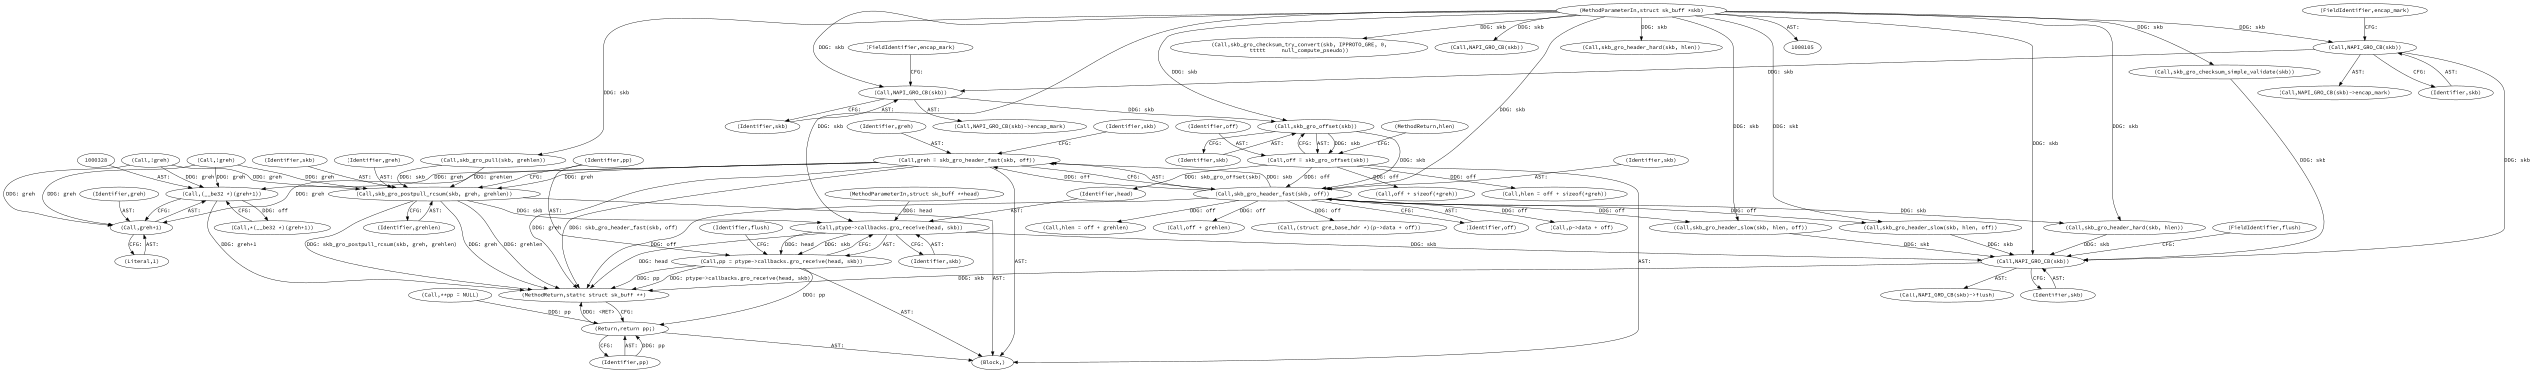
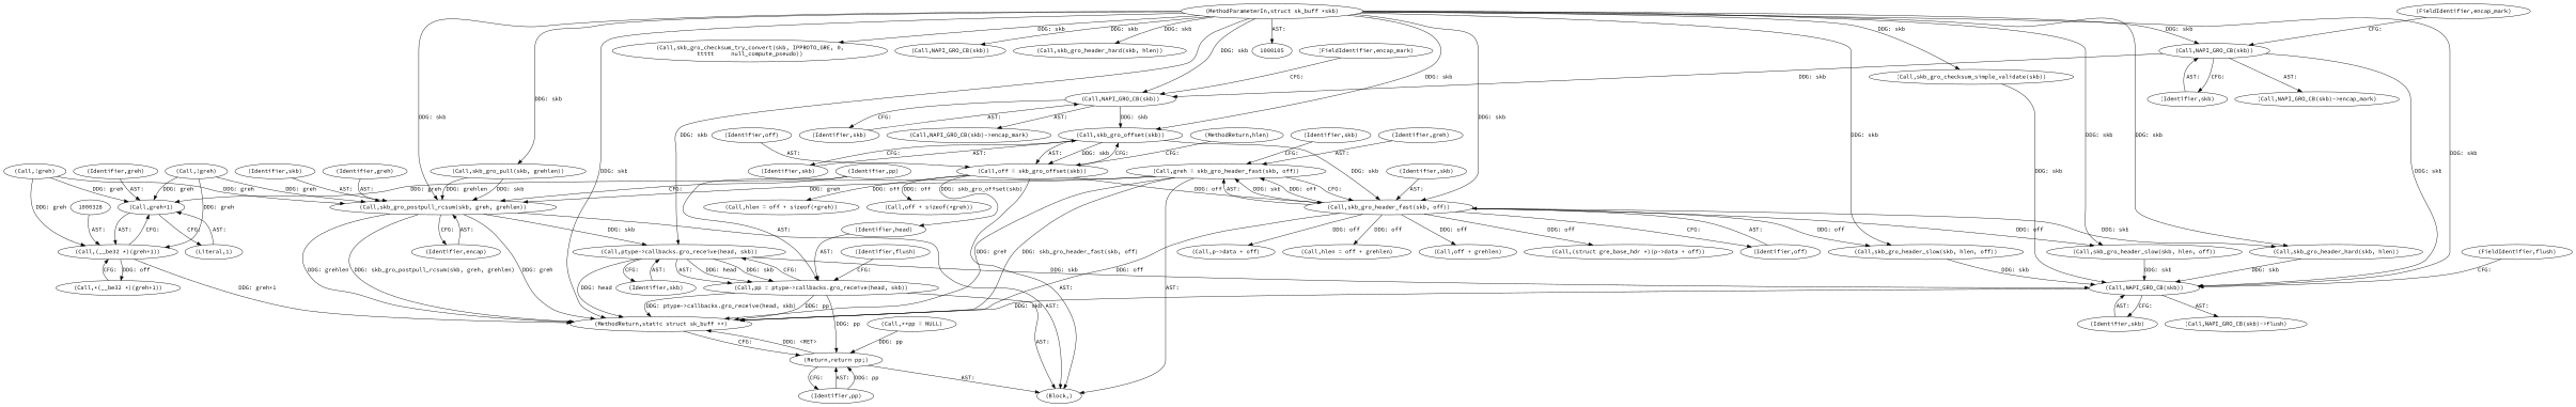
  digraph {
    fontname="Source Code Pro"
    node [fontname="Source Code Pro"]
    edge [fontname="Source Code Pro"]
    n1 [label="(Call,greh = skb_gro_header_fast(skb, off))"]
    n2 [label="(Call,skb_gro_header_fast(skb, off))"]
    n3 [label="(Call,(__be32 *)(greh+1))"]
    n4 [label="(Call,greh+1)"]
    n5 [label="(Call,skb_gro_postpull_rcsum(skb, greh, grehlen))"]
    n6 [label="(MethodReturn,static struct sk_buff **)"]
    n7 [label="(Block,)"]
    n8 [label="(Call,skb_gro_header_slow(skb, hlen, off))"]
    n9 [label="(Call,skb_gro_header_slow(skb, hlen, off))"]
    n10 [label="(Call,off + grehlen)"]
    n11 [label="(Call,skb_gro_header_hard(skb, hlen))"]
    n12 [label="(Call,(struct gre_base_hdr *)(p->data + off))"]
    n13 [label="(Identifier,off)"]
    n14 [label="(Call,p->data + off)"]
    n15 [label="(Call,hlen = off + grehlen)"]
    n16 [label="(Call,*(__be32 *)(greh+1))"]
    n17 [label="(Literal,1)"]
    n18 [label="(Call,ptype->callbacks.gro_receive(head, skb))"]
-   n19 [label="(Identifier,grehlen)"]
+   n19 [label="(Identifier,encap)"]
    n20 [label="(Return,return pp;)"]
    n21 [label="(Call,NAPI_GRO_CB(skb))"]
    n22 [label="(Call,skb_gro_offset(skb))"]
    n23 [label="(Call,off = skb_gro_offset(skb))"]
    n24 [label="(Identifier,skb)"]
    n25 [label="(Call,off + sizeof(*greh))"]
    n26 [label="(Call,hlen = off + sizeof(*greh))"]
    n27 [label="(Identifier,head)"]
    n28 [label="(Call,NAPI_GRO_CB(skb))"]
    n29 [label="(Identifier,skb)"]
    n30 [label="(Call,NAPI_GRO_CB(skb)->encap_mark)"]
    n31 [label="(Call,NAPI_GRO_CB(skb))"]
    n32 [label="(Call,NAPI_GRO_CB(skb)->encap_mark)"]
    n33 [label="(Identifier,skb)"]
    n34 [label="(Call,NAPI_GRO_CB(skb)->flush)"]
    n35 [label="(Identifier,skb)"]
    n36 [label="(MethodParameterIn,struct sk_buff *skb)"]
    n37 [label="(Call,skb_gro_checksum_try_convert(skb, IPPROTO_GRE, 0,\n\t\t\t\t\t     null_compute_pseudo))"]
    n38 [label="(Call,NAPI_GRO_CB(skb))"]
    n39 [label="(Call,skb_gro_checksum_simple_validate(skb))"]
    n40 [label="(Call,skb_gro_header_hard(skb, hlen))"]
    n41 [label="(Call,skb_gro_pull(skb, grehlen))"]
    1000105
    n43 [label="(Call,pp = ptype->callbacks.gro_receive(head, skb))"]
    n44 [label="(Identifier,skb)"]
    n45 [label="(Identifier,pp)"]
    n46 [label="(Call,!greh)"]
    n47 [label="(Identifier,pp)"]
    n48 [label="(Identifier,off)"]
    n49 [label="(MethodReturn,hlen)"]
    n50 [label="(Identifier,skb)"]
    n51 [label="(Identifier,flush)"]
    n52 [label="(FieldIdentifier,flush)"]
    n53 [label="(Identifier,skb)"]
-   n54 [label="(MethodParameterIn,struct sk_buff **head)"]
    n55 [label="(Identifier,greh)"]
    n56 [label="(Identifier,greh)"]
    n57 [label="(Call,**pp = NULL)"]
    n58 [label="(Identifier,skb)"]
    n59 [label="(Identifier,greh)"]
    n60 [label="(Call,!greh)"]
    n61 [label="(FieldIdentifier,encap_mark)"]
    n62 [label="(FieldIdentifier,encap_mark)"]
    1000328
    n1 -> n2 [label="CFG: "]
-   n1 -> n3 [label="DDG: greh"]
    n1 -> n4 [label="DDG: greh"]
    n1 -> n5 [label="DDG: greh"]
    n1 -> n6 [label="DDG: skb_gro_header_fast(skb, off)"]
    n1 -> n6 [label="DDG: greh"]
    n1 -> n7 [label="AST: "]
    n2 -> n1 [label="AST: "]
    n2 -> n1 [label="DDG: skb"]
    n2 -> n1 [label="DDG: off"]
    n2 -> n6 [label="DDG: off"]
    n2 -> n8 [label="DDG: off"]
    n2 -> n9 [label="DDG: off"]
    n2 -> n10 [label="DDG: off"]
    n2 -> n11 [label="DDG: skb"]
    n2 -> n12 [label="DDG: off"]
    n2 -> n13 [label="CFG: "]
    n2 -> n14 [label="DDG: off"]
    n2 -> n15 [label="DDG: off"]
    n3 -> n4 [label="CFG: "]
    n3 -> n6 [label="DDG: greh+1"]
    n3 -> n16 [label="DDG: off"]
    n4 -> n3 [label="AST: "]
    n4 -> n17 [label="CFG: "]
    n5 -> n6 [label="DDG: skb_gro_postpull_rcsum(skb, greh, grehlen)"]
    n5 -> n6 [label="DDG: grehlen"]
    n5 -> n6 [label="DDG: greh"]
    n5 -> n7 [label="AST: "]
    n5 -> n18 [label="DDG: skb"]
    n5 -> n19 [label="CFG: "]
    n6 -> n20 [label="CFG: "]
    n8 -> n21 [label="DDG: skb"]
    n9 -> n21 [label="DDG: skb"]
    n11 -> n21 [label="DDG: skb"]
    n13 -> n2 [label="AST: "]
    n16 -> n3 [label="CFG: "]
    n17 -> n4 [label="AST: "]
    n18 -> n6 [label="DDG: head"]
    n18 -> n21 [label="DDG: skb"]
    n18 -> n43 [label="AST: "]
    n18 -> n43 [label="DDG: head"]
    n18 -> n43 [label="DDG: skb"]
    n18 -> n44 [label="CFG: "]
    n19 -> n5 [label="AST: "]
    n20 -> n6 [label="DDG: <RET>"]
    n20 -> n7 [label="AST: "]
    n20 -> n45 [label="CFG: "]
    n21 -> n6 [label="DDG: skb"]
    n21 -> n34 [label="AST: "]
    n21 -> n35 [label="CFG: "]
    n22 -> n2 [label="DDG: skb"]
    n22 -> n23 [label="AST: "]
    n22 -> n23 [label="DDG: skb"]
    n22 -> n24 [label="CFG: "]
    n23 -> n2 [label="DDG: off"]
    n23 -> n7 [label="AST: "]
    n23 -> n22 [label="CFG: "]
    n23 -> n25 [label="DDG: off"]
    n23 -> n26 [label="DDG: off"]
    n23 -> n27 [label="DDG: skb_gro_offset(skb)"]
    n24 -> n22 [label="AST: "]
-   n27 -> n18 [label="AST: "]
+   n27 -> n43 [label="AST: "]
    n28 -> n22 [label="DDG: skb"]
    n28 -> n29 [label="CFG: "]
    n28 -> n30 [label="AST: "]
    n29 -> n28 [label="AST: "]
    n31 -> n21 [label="DDG: skb"]
    n31 -> n28 [label="DDG: skb"]
    n31 -> n32 [label="AST: "]
    n31 -> n33 [label="CFG: "]
    n33 -> n31 [label="AST: "]
    n35 -> n21 [label="AST: "]
    n36 -> n2 [label="DDG: skb"]
+   n36 -> n5 [label="DDG: skb"]
+   n36 -> n6 [label="DDG: skb"]
    n36 -> n8 [label="DDG: skb"]
    n36 -> n9 [label="DDG: skb"]
    n36 -> n11 [label="DDG: skb"]
    n36 -> n18 [label="DDG: skb"]
    n36 -> n21 [label="DDG: skb"]
    n36 -> n22 [label="DDG: skb"]
    n36 -> n28 [label="DDG: skb"]
    n36 -> n31 [label="DDG: skb"]
    n36 -> n37 [label="DDG: skb"]
    n36 -> n38 [label="DDG: skb"]
    n36 -> n39 [label="DDG: skb"]
    n36 -> n40 [label="DDG: skb"]
    n36 -> n41 [label="DDG: skb"]
    n36 -> 1000105 [label="AST: "]
    n39 -> n21 [label="DDG: skb"]
    n41 -> n5 [label="DDG: skb"]
    n41 -> n5 [label="DDG: grehlen"]
    n43 -> n6 [label="DDG: ptype->callbacks.gro_receive(head, skb)"]
    n43 -> n6 [label="DDG: pp"]
    n43 -> n7 [label="AST: "]
    n43 -> n18 [label="CFG: "]
    n43 -> n20 [label="DDG: pp"]
    n44 -> n18 [label="AST: "]
    n45 -> n20 [label="AST: "]
    n45 -> n20 [label="DDG: pp"]
    n46 -> n3 [label="DDG: greh"]
    n46 -> n4 [label="DDG: greh"]
    n46 -> n5 [label="DDG: greh"]
    n47 -> n5 [label="CFG: "]
    n47 -> n43 [label="AST: "]
    n48 -> n23 [label="AST: "]
    n49 -> n23 [label="CFG: "]
    n50 -> n2 [label="AST: "]
    n51 -> n43 [label="CFG: "]
    n52 -> n21 [label="CFG: "]
    n53 -> n1 [label="CFG: "]
-   n54 -> n18 [label="DDG: head"]
    n55 -> n4 [label="AST: "]
    n56 -> n5 [label="AST: "]
    n57 -> n20 [label="DDG: pp"]
    n58 -> n5 [label="AST: "]
    n59 -> n1 [label="AST: "]
    n60 -> n3 [label="DDG: greh"]
    n60 -> n4 [label="DDG: greh"]
    n60 -> n5 [label="DDG: greh"]
    n61 -> n28 [label="CFG: "]
    n62 -> n31 [label="CFG: "]
    1000328 -> n3 [label="AST: "]
  }
